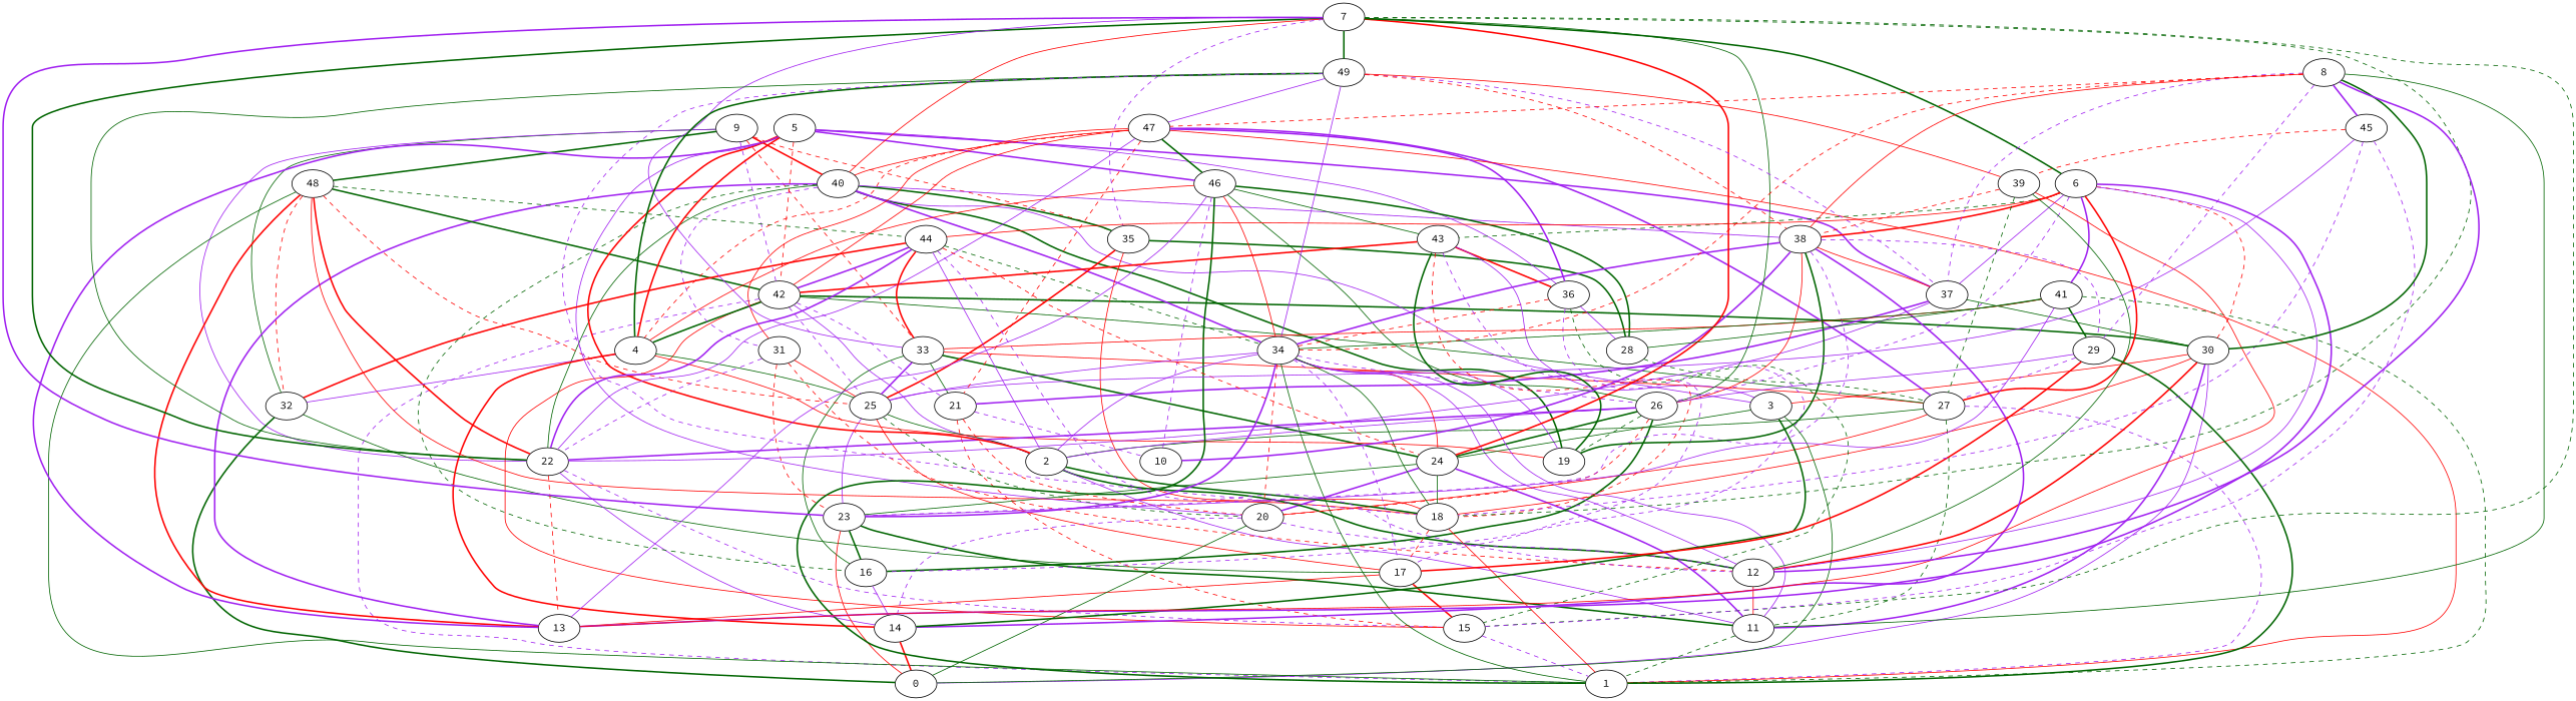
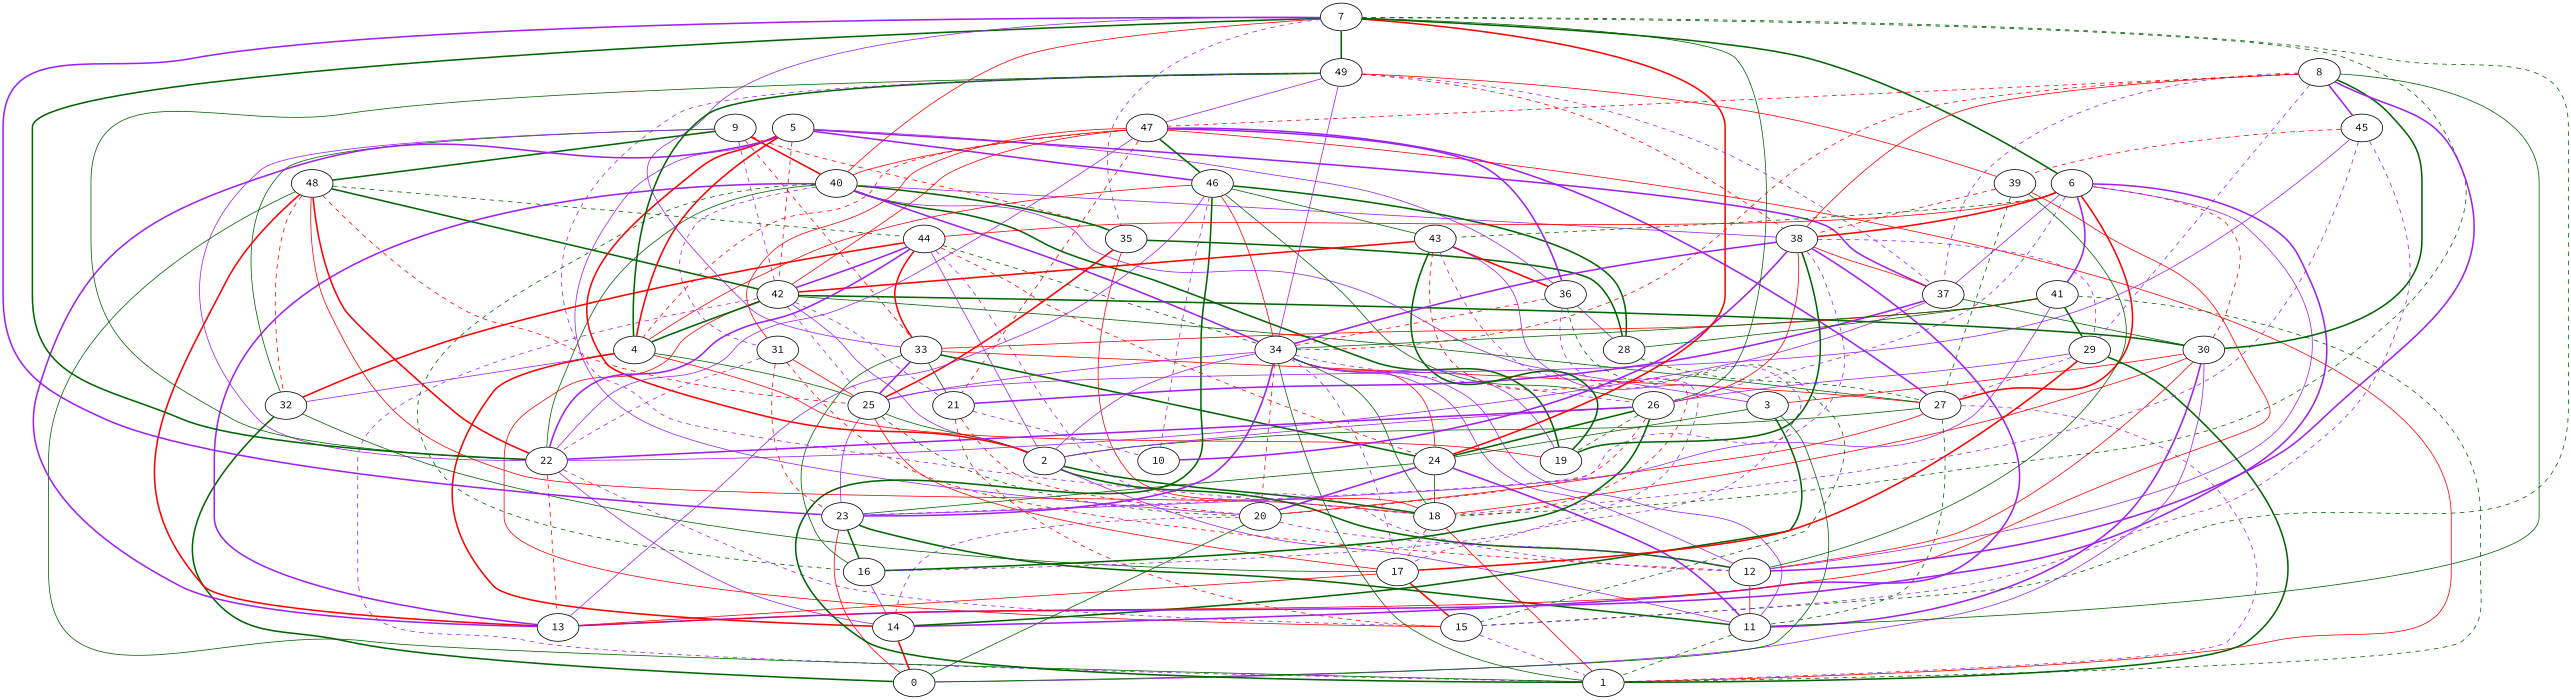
  digraph {
    fontname="Source Code Pro"
    node [fontname="Source Code Pro"]
    edge [color=purple dir=none fontname="Source Code Pro" style=solid]
    9
    32
    22
    33
    42
    40
    48
    35
    17
    0
    14
    13
    15
    25
    16
    21
    27
    24
    4
    2
    1
    30
    31
    23
    12
    11
    20
    19
    26
    18
    5
    37
    46
    36
    28
    34
    10
    43
    47
    38
    3
    44
    7
    6
    49
    41
    39
    29
    45
    8
    subgraph sub_1 {
      9
      32
      22
      33
      42
      40
      48
      35
      17
      0
      14
      13
      15
      25
      16
      21
      27
      24
      4
      2
      1
      30
      31
      23
      12
      11
      20
      19
      26
      18
      5
      37
      46
      36
      28
      34
      10
      43
      47
      38
      3
      44
      7
      6
      49
      41
      39
      29
      45
      8
    }
    9 -> 32 [color=darkgreen]
    9 -> 22
    9 -> 33 [color=red style=dashed]
    9 -> 42 [style=dashed]
    9 -> 40 [color=red style=bold]
    9 -> 48 [color=darkgreen style=bold]
    9 -> 35 [color=red style=dashed]
    32 -> 17 [color=darkgreen]
    32 -> 0 [color=darkgreen style=bold]
    22 -> 14
    22 -> 13 [color=red style=dashed]
    22 -> 15 [style=dashed]
    33 -> 25 [style=bold]
    33 -> 16 [color=darkgreen]
    33 -> 21 [color=darkgreen]
    33 -> 27 [color=red]
    33 -> 24 [color=darkgreen style=bold]
    42 -> 15 [color=red]
    42 -> 25 [style=dashed]
    42 -> 21 [style=dashed]
    42 -> 27 [color=darkgreen]
    42 -> 4 [color=darkgreen style=bold]
    42 -> 2
    42 -> 1 [style=dashed]
    42 -> 30 [color=darkgreen style=bold]
    40 -> 22 [color=darkgreen]
    40 -> 35 [color=darkgreen style=bold]
    40 -> 13 [style=bold]
    40 -> 16 [color=darkgreen style=dashed]
    40 -> 31 [style=dashed]
    40 -> 19 [color=darkgreen style=bold]
    40 -> 34 [style=bold]
    40 -> 38
    40 -> 3
    48 -> 32 [color=red style=dashed]
    48 -> 22 [color=red style=bold]
    48 -> 42 [color=darkgreen style=bold]
    48 -> 13 [color=red style=bold]
    48 -> 25 [color=red style=dashed]
    48 -> 1 [color=darkgreen]
    48 -> 18 [color=red]
    48 -> 44 [color=darkgreen style=dashed]
    35 -> 25 [color=red style=bold]
    35 -> 18 [color=red]
    35 -> 28 [color=darkgreen style=bold]
    17 -> 13 [color=red]
    17 -> 15 [color=red style=bold]
    14 -> 0 [color=red style=bold]
    15 -> 1 [style=dashed]
    25 -> 17 [color=red]
    25 -> 2 [color=darkgreen]
    25 -> 23
    25 -> 20 [color=darkgreen style=dashed]
    16 -> 14
    21 -> 15 [color=red style=dashed]
    21 -> 20 [color=red style=dashed]
    21 -> 10 [style=dashed]
    27 -> 2 [color=darkgreen]
    27 -> 1 [style=dashed]
    27 -> 11 [color=darkgreen style=dashed]
    27 -> 20 [color=red]
    24 -> 23 [color=darkgreen]
    24 -> 11 [style=bold]
    24 -> 20 [style=bold]
    24 -> 18 [color=darkgreen]
    4 -> 32
    4 -> 14 [color=red style=bold]
    4 -> 25 [color=darkgreen]
    4 -> 19 [color=red]
    2 -> 12 [color=darkgreen style=bold]
    2 -> 11
    2 -> 18 [color=darkgreen style=bold]
    30 -> 0
-   30 -> 12 [color=red style=bold]
+   30 -> 12 [color=red]
    30 -> 11 [style=bold]
    30 -> 18 [color=red]
    30 -> 3 [color=red]
    31 -> 22 [style=dashed]
    31 -> 25 [color=red]
    31 -> 23 [color=red style=dashed]
    31 -> 12 [color=red style=dashed]
    23 -> 0 [color=red]
    23 -> 16 [color=darkgreen style=bold]
    23 -> 11 [color=darkgreen style=bold]
    12 -> 11 [color=red]
    11 -> 1 [color=darkgreen style=dashed]
    20 -> 0 [color=darkgreen]
    20 -> 14 [style=dashed]
    20 -> 12 [style=dashed]
    26 -> 22 [style=bold]
    26 -> 16 [color=darkgreen style=bold]
    26 -> 24 [color=darkgreen style=bold]
    26 -> 2
    26 -> 20 [color=red style=dashed]
    26 -> 19 [color=darkgreen style=dashed]
    18 -> 17 [color=red style=dashed]
    18 -> 1 [color=red]
    5 -> 42 [color=red style=dashed]
    5 -> 13 [style=bold]
    5 -> 4 [color=red style=bold]
    5 -> 2 [color=red style=bold]
    5 -> 20
    5 -> 37 [style=bold]
    5 -> 46 [style=bold]
    5 -> 36
    37 -> 22
    37 -> 21 [style=bold]
    37 -> 30 [color=darkgreen]
    46 -> 13
    46 -> 4 [color=red]
    46 -> 1 [color=darkgreen style=bold]
    46 -> 26 [color=darkgreen]
    46 -> 28 [color=darkgreen style=bold]
    46 -> 34 [color=red]
    46 -> 10 [style=dashed]
    46 -> 43 [color=darkgreen]
    36 -> 15 [color=darkgreen style=dashed]
    36 -> 16 [style=dashed]
    36 -> 28
    36 -> 34 [color=red style=dashed]
    28 -> 27 [color=darkgreen style=dashed]
    34 -> 17 [style=dashed]
    34 -> 25
    34 -> 24 [color=red]
    34 -> 2
    34 -> 1 [color=darkgreen]
    34 -> 23 [style=bold]
    34 -> 12
    34 -> 11
    34 -> 20 [color=red style=dashed]
    34 -> 19
    34 -> 26 [style=dashed]
    34 -> 18 [color=darkgreen]
    43 -> 42 [color=red style=bold]
    43 -> 17 [style=dashed]
    43 -> 19 [color=darkgreen style=bold]
    43 -> 18 [color=red style=dashed]
    43 -> 36 [color=red style=bold]
    43 -> 3
    47 -> 22
    47 -> 42 [color=red]
    47 -> 40 [color=red]
    47 -> 21 [color=red style=dashed]
    47 -> 27 [style=bold]
    47 -> 4 [color=red style=dashed]
    47 -> 1 [color=red]
    47 -> 31 [color=red]
    47 -> 46 [color=darkgreen style=bold]
    47 -> 36 [style=bold]
    38 -> 14 [style=bold]
    38 -> 23 [style=dashed]
    38 -> 19 [color=darkgreen style=bold]
    38 -> 26 [color=red]
    38 -> 37 [color=red]
    38 -> 34 [style=bold]
    38 -> 10 [style=bold]
    38 -> 29 [style=dashed]
    3 -> 0 [color=darkgreen]
    3 -> 14 [color=darkgreen style=bold]
    3 -> 24 [color=darkgreen]
    44 -> 32 [color=red style=bold]
    44 -> 22 [style=bold]
    44 -> 33 [color=red style=bold]
    44 -> 42 [style=bold]
    44 -> 24 [color=red style=dashed]
    44 -> 2
    44 -> 12 [style=dashed]
    44 -> 34 [color=darkgreen style=dashed]
    7 -> 22 [color=darkgreen style=bold]
    7 -> 33
    7 -> 40 [color=red]
    7 -> 35 [style=dashed]
    7 -> 15 [color=darkgreen style=dashed]
    7 -> 24 [color=red style=bold]
    7 -> 23 [style=bold]
    7 -> 26 [color=darkgreen]
    7 -> 18 [color=darkgreen style=dashed]
    7 -> 6 [color=darkgreen style=bold]
    7 -> 49 [color=darkgreen style=bold]
    6 -> 13 [style=bold]
    6 -> 27 [color=red style=bold]
    6 -> 30 [color=red style=dashed]
    6 -> 12
    6 -> 26 [style=dashed]
    6 -> 37
    6 -> 43 [color=darkgreen style=dashed]
    6 -> 38 [color=red style=bold]
    6 -> 44 [color=red]
    6 -> 41 [style=bold]
    49 -> 22 [color=darkgreen]
    49 -> 4 [color=darkgreen style=bold]
    49 -> 18 [style=dashed]
    49 -> 37 [style=dashed]
    49 -> 34
    49 -> 47
    49 -> 38 [color=red style=dashed]
    49 -> 39 [color=red]
    41 -> 33 [color=red]
    41 -> 1 [color=darkgreen style=dashed]
    41 -> 23
    41 -> 28 [color=darkgreen]
    41 -> 34 [color=darkgreen]
    41 -> 29 [color=darkgreen style=bold]
    39 -> 13 [color=red]
    39 -> 27 [color=darkgreen style=dashed]
    39 -> 12 [color=darkgreen]
    39 -> 38 [color=red style=dashed]
    29 -> 17 [color=red style=bold]
    29 -> 27 [style=dashed]
    29 -> 1 [color=darkgreen style=bold]
    29 -> 26
    45 -> 15 [style=dashed]
    45 -> 25
    45 -> 18 [style=dashed]
    45 -> 39 [color=red style=dashed]
    8 -> 30 [color=darkgreen style=bold]
    8 -> 12 [style=bold]
    8 -> 11 [color=darkgreen]
    8 -> 37 [style=dashed]
    8 -> 34 [color=red style=dashed]
    8 -> 47 [color=red style=dashed]
    8 -> 38 [color=red]
    8 -> 29 [style=dashed]
    8 -> 45 [style=bold]
  }
